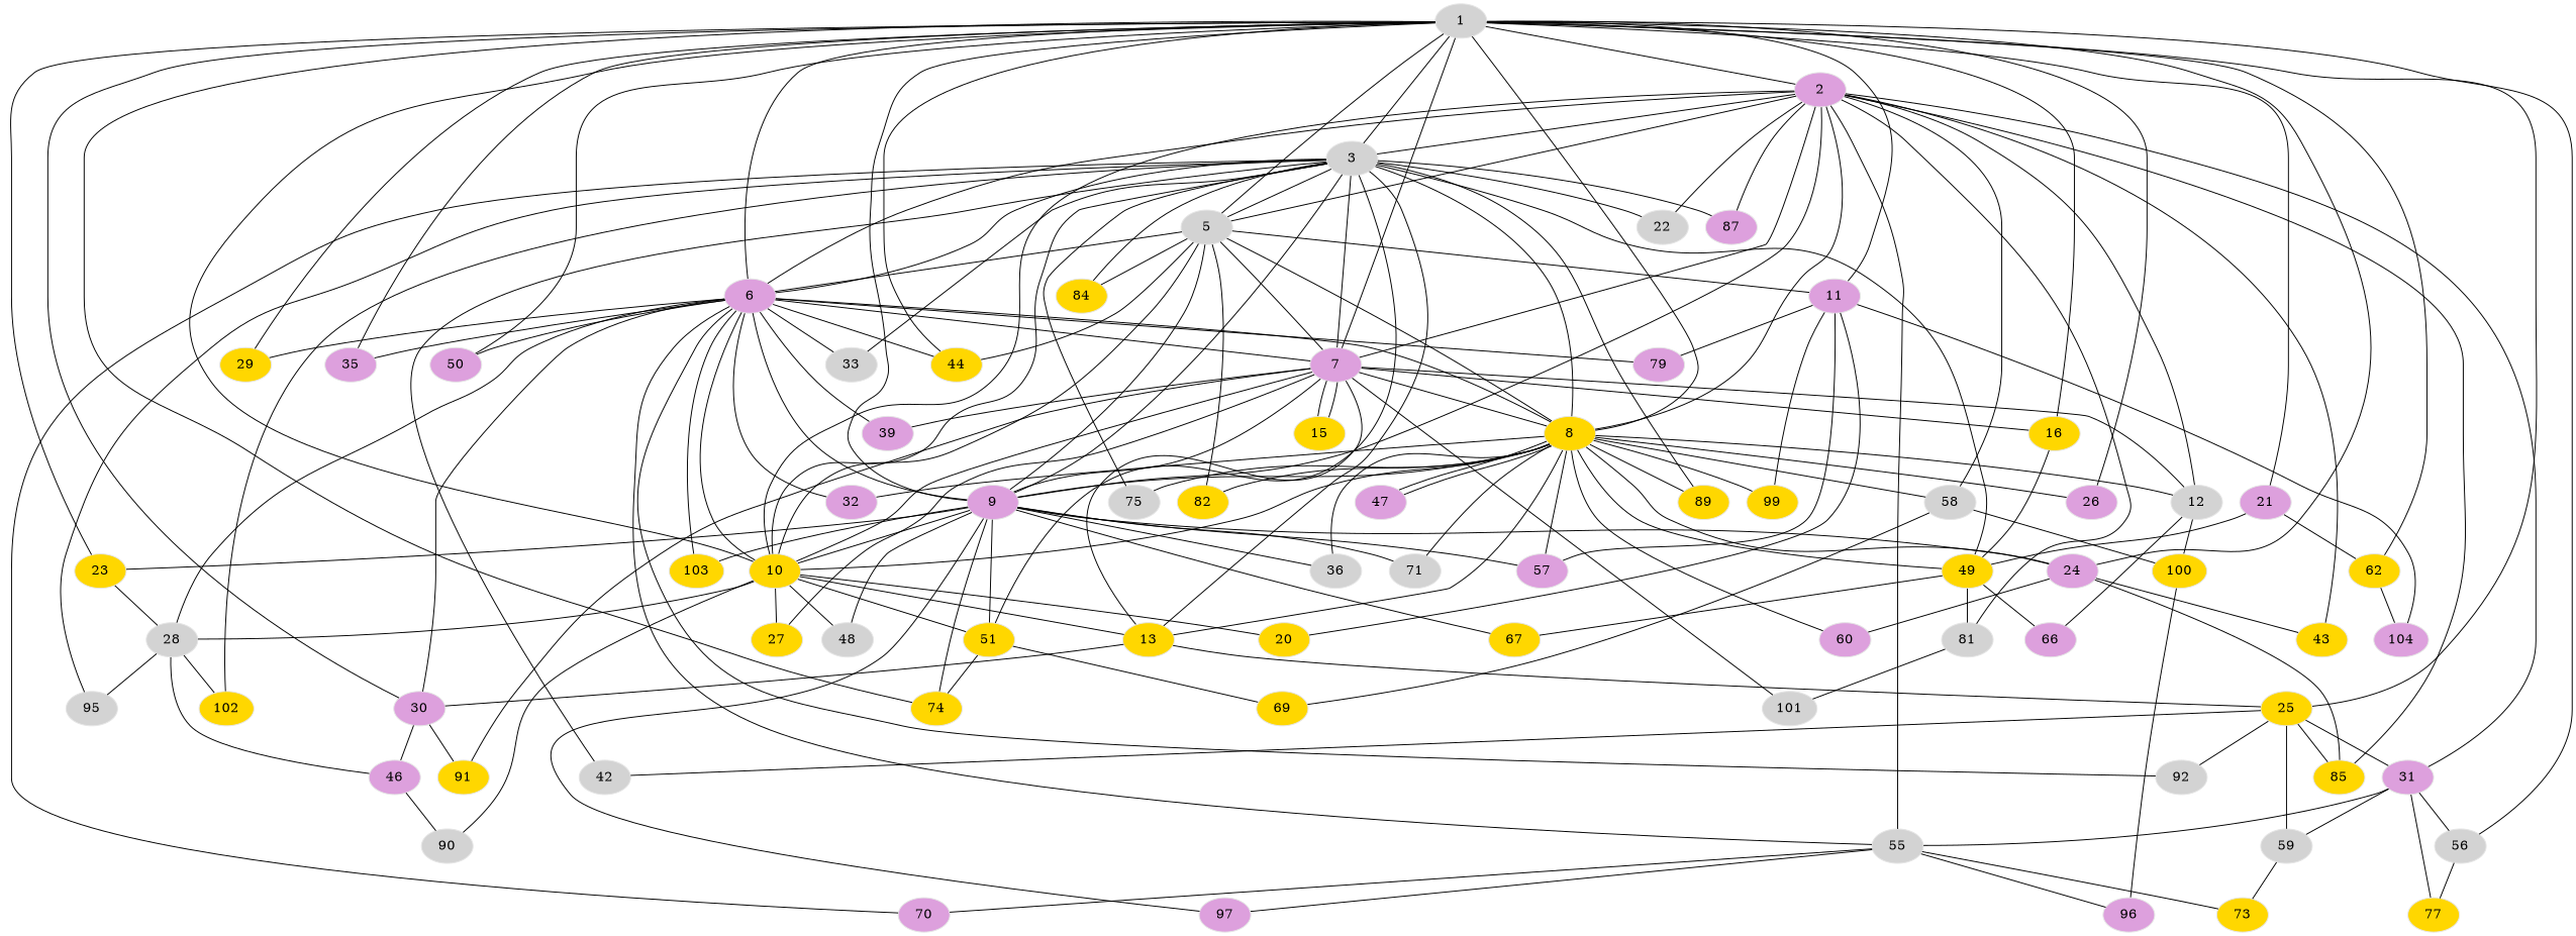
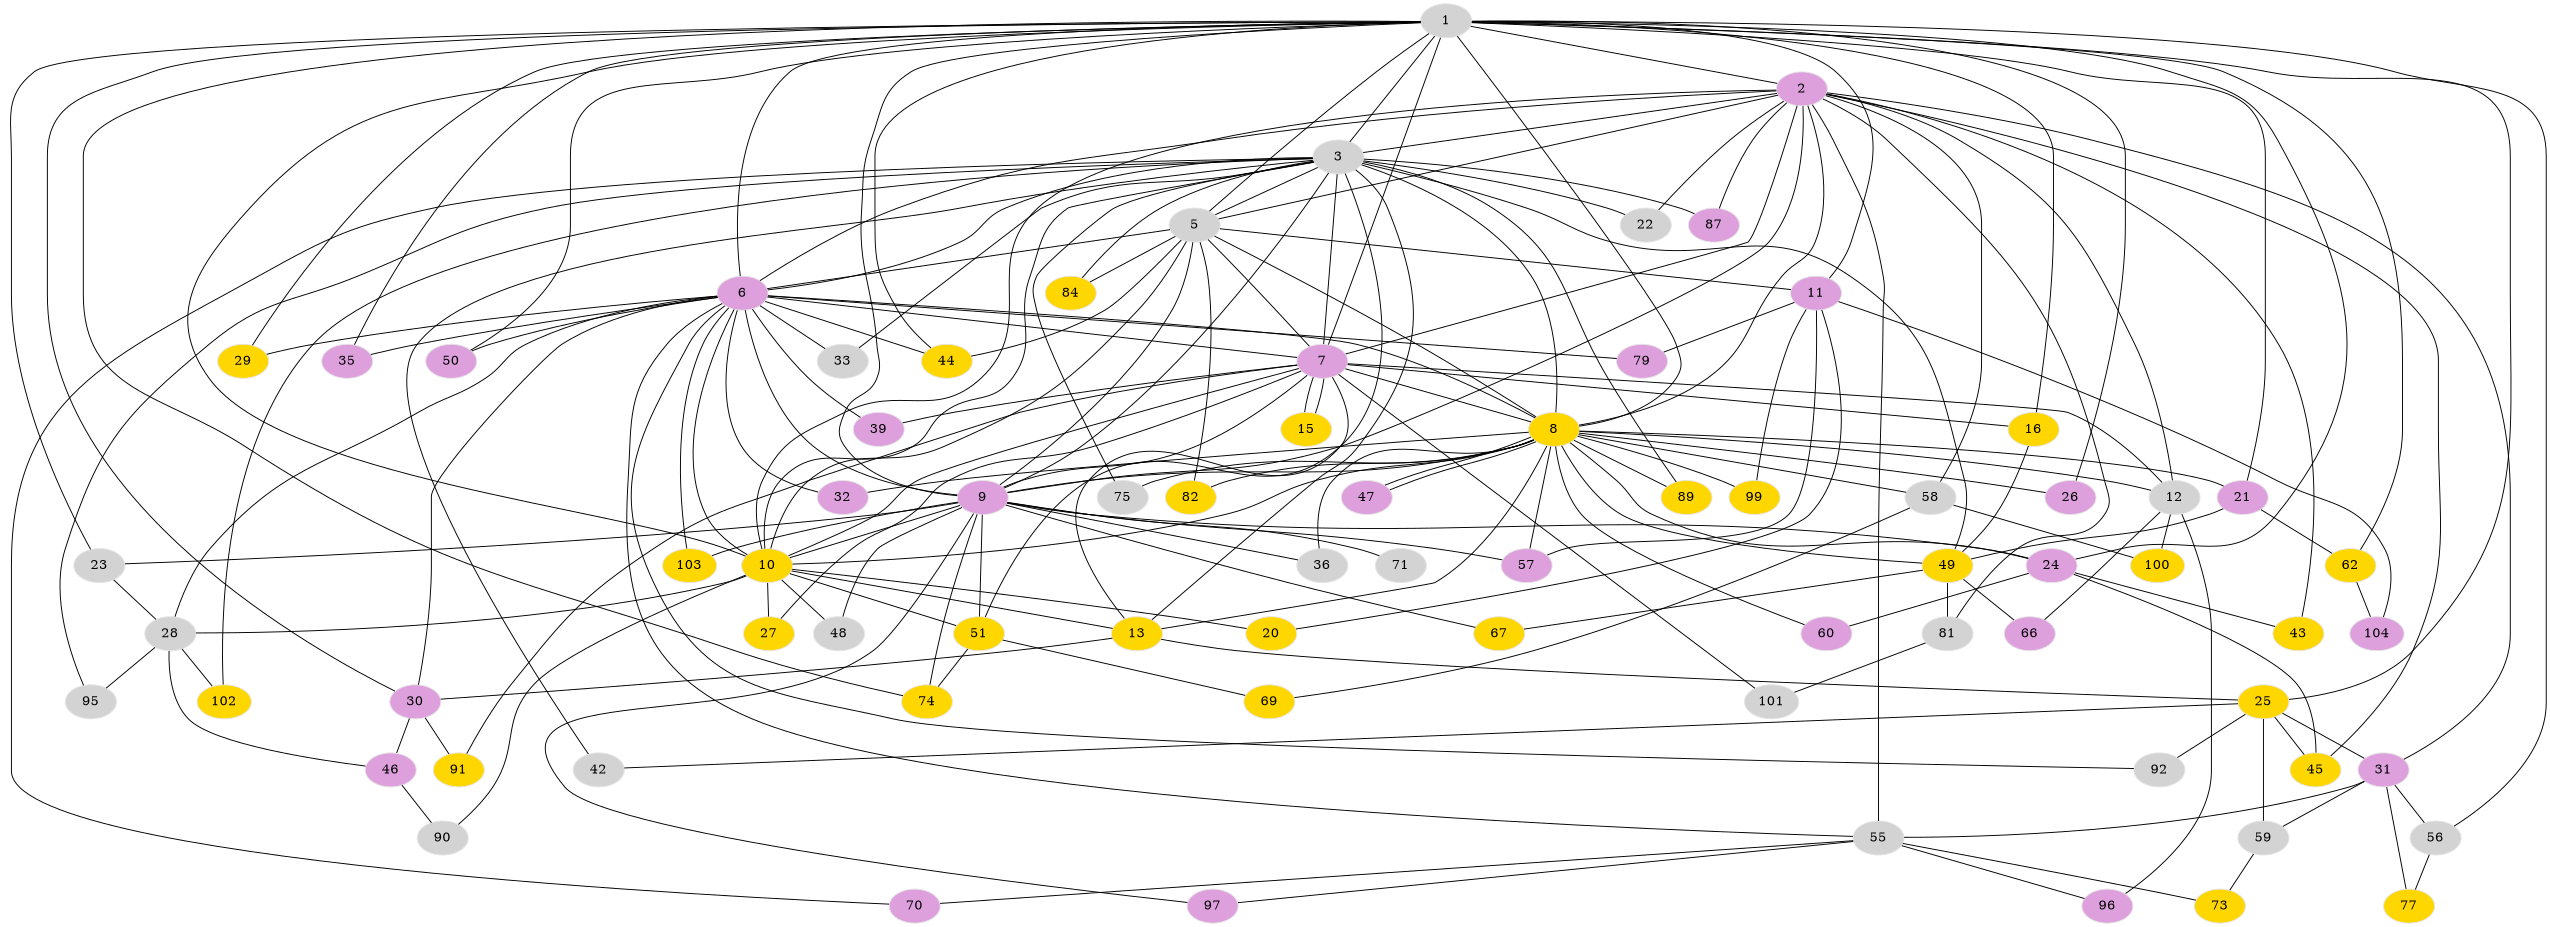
  graph {
    node [color=gray90 fillcolor=gold style=filled]
    1 [fillcolor=lightgrey super="+4"]
    2 [fillcolor=plum super="+76"]
    3 [fillcolor=lightgrey super="+17"]
    5 [fillcolor=lightgrey super="+14"]
    6 [fillcolor=plum super="+53"]
    7 [fillcolor=plum super="+94"]
    8 [super="+19"]
    9 [fillcolor=plum super="+41"]
    10 [super="+80"]
    11 [fillcolor=plum super="+40"]
    16 [super="+68"]
    21 [fillcolor=plum super="+64"]
-   23
+   23 [fillcolor=lightgrey]
    24 [fillcolor=plum super="+34"]
    25 [super="+98"]
    26 [fillcolor=plum]
    29
    30 [fillcolor=plum super="+48"]
    35 [fillcolor=plum]
    44 [super="+65"]
    50 [fillcolor=plum]
    56 [fillcolor=lightgrey]
    62
    74 [super="+85"]
    12 [fillcolor=lightgrey super="+54"]
    22 [fillcolor=lightgrey]
    31 [fillcolor=plum]
    43 [super="+83"]
-   45 [label=85]
+   45
    55 [fillcolor=lightgrey super="+61"]
    58 [fillcolor=lightgrey super="+78"]
    81 [fillcolor=lightgrey super="+86"]
    87 [fillcolor=plum]
    13 [super="+37"]
    33 [fillcolor=lightgrey]
    42 [fillcolor=lightgrey]
    49 [super="+63"]
    51
    70 [fillcolor=plum]
    75 [fillcolor=lightgrey super="+88"]
    84
    89
    95 [fillcolor=lightgrey]
    102
    82
    28 [fillcolor=lightgrey super="+52"]
    32 [fillcolor=plum]
    39 [fillcolor=plum]
    79 [fillcolor=plum]
    92 [fillcolor=lightgrey]
    103
    15
    27
    91
    101 [fillcolor=lightgrey]
    36 [fillcolor=lightgrey super="+38"]
    47 [fillcolor=plum]
    57 [fillcolor=plum super="+72"]
    60 [fillcolor=plum super="+93"]
    99
    n61 [fillcolor=lightgrey label=48]
    67
    71 [fillcolor=lightgrey]
    97 [fillcolor=plum]
    20
    90 [fillcolor=lightgrey]
    104 [fillcolor=plum]
    59 [fillcolor=lightgrey]
    46 [fillcolor=plum]
    77
    66 [fillcolor=plum]
    96 [fillcolor=plum]
    100
    73
    69
    1 -- 2 [weight=2]
    1 -- 3 [weight=2]
    1 -- 5 [weight=2]
    1 -- 6 [weight=2]
    1 -- 7 [weight=2]
    1 -- 8 [weight=3]
    1 -- 9 [weight=2]
    1 -- 10 [weight=2]
    1 -- 11 [weight=2]
    1 -- 16
    1 -- 21 [weight=2]
    1 -- 23
    1 -- 24
    1 -- 25
    1 -- 26
    1 -- 29
    1 -- 30
    1 -- 35
    1 -- 44
    1 -- 50
    1 -- 56
    1 -- 62
    1 -- 74
    2 -- 3 [weight=2]
    2 -- 5
    2 -- 6
    2 -- 7
    2 -- 8
    2 -- 9
    2 -- 10
    2 -- 12
    2 -- 22
    2 -- 31
    2 -- 43 [weight=2]
    2 -- 45
    2 -- 55
    2 -- 58 [weight=2]
    2 -- 81
    2 -- 87
    3 -- 5
    3 -- 6
    3 -- 7 [weight=2]
    3 -- 8
    3 -- 9
    3 -- 10
    3 -- 22
    3 -- 87
    3 -- 13
    3 -- 33
    3 -- 42
    3 -- 49
    3 -- 51
    3 -- 70
    3 -- 75
    3 -- 84
    3 -- 89
    3 -- 95
    3 -- 102
    5 -- 6 [weight=2]
    5 -- 7
    5 -- 8
    5 -- 9
    5 -- 10
    5 -- 11
    5 -- 44
    5 -- 84
    5 -- 82
    6 -- 7
    6 -- 8
    6 -- 9 [weight=2]
    6 -- 10
    6 -- 29
    6 -- 30
    6 -- 35
    6 -- 44
    6 -- 50
    6 -- 55
    6 -- 33
    6 -- 28
    6 -- 32
    6 -- 39
    6 -- 79
    6 -- 92
    6 -- 103
    7 -- 8
    7 -- 9
    7 -- 10
    7 -- 16
    7 -- 12
    7 -- 13
    7 -- 39
    7 -- 15
    7 -- 15
    7 -- 27
    7 -- 91
    7 -- 101
    8 -- 9
    8 -- 10
-   8 -- 71
+   8 -- 21
    8 -- 24
    8 -- 26
    8 -- 12
    8 -- 58
    8 -- 13
    8 -- 49
    8 -- 75 [weight=2]
    8 -- 89
    8 -- 82
    8 -- 32
    8 -- 36 [weight=2]
    8 -- 47
    8 -- 47
    8 -- 57
    8 -- 60
    8 -- 99
    9 -- 10
    9 -- 23
    9 -- 24
    9 -- 74
    9 -- 51
    9 -- 103
    9 -- 36
    9 -- 57
    9 -- n61 [weight=2]
    9 -- 67
    9 -- 71
    9 -- 97
    10 -- 13
    10 -- 51
    10 -- 28
    10 -- 27
    10 -- n61
    10 -- 20
    10 -- 90
    11 -- 79
    11 -- 57
    11 -- 99
    11 -- 20
    11 -- 104
    16 -- 49
    21 -- 62
    21 -- 49
    23 -- 28
    24 -- 43
    24 -- 45
    24 -- 60 [weight=2]
    25 -- 31
    25 -- 45
    25 -- 42
    25 -- 92
    25 -- 59
    30 -- 91
    30 -- 46
    56 -- 77
    62 -- 104
    12 -- 66
-   100 -- 96
+   12 -- 96
    12 -- 100
    31 -- 56
    31 -- 55
    31 -- 59
    31 -- 77
    55 -- 70
    55 -- 97
    55 -- 96
    55 -- 73
    58 -- 100
    58 -- 69
    81 -- 101
    13 -- 25
    13 -- 30
    49 -- 81 [weight=2]
    49 -- 67
    49 -- 66
    51 -- 74
    51 -- 69
    28 -- 95
    28 -- 102
    28 -- 46
    59 -- 73
    46 -- 90
  }
